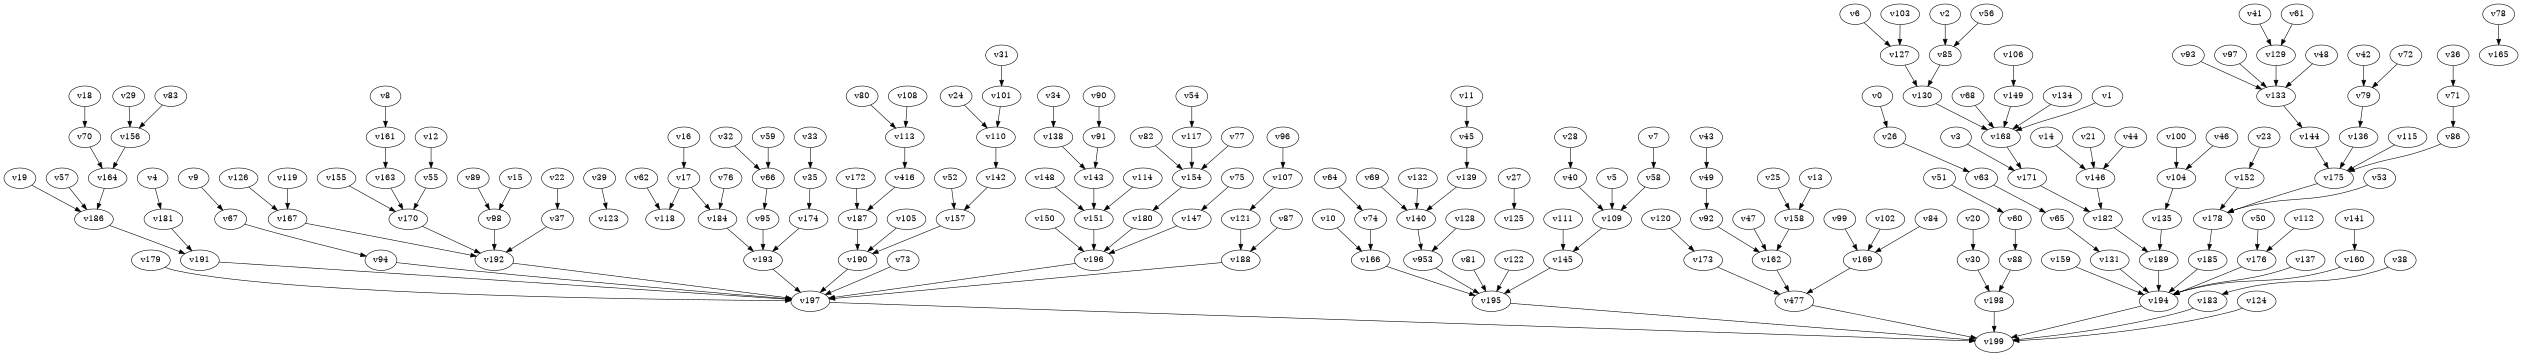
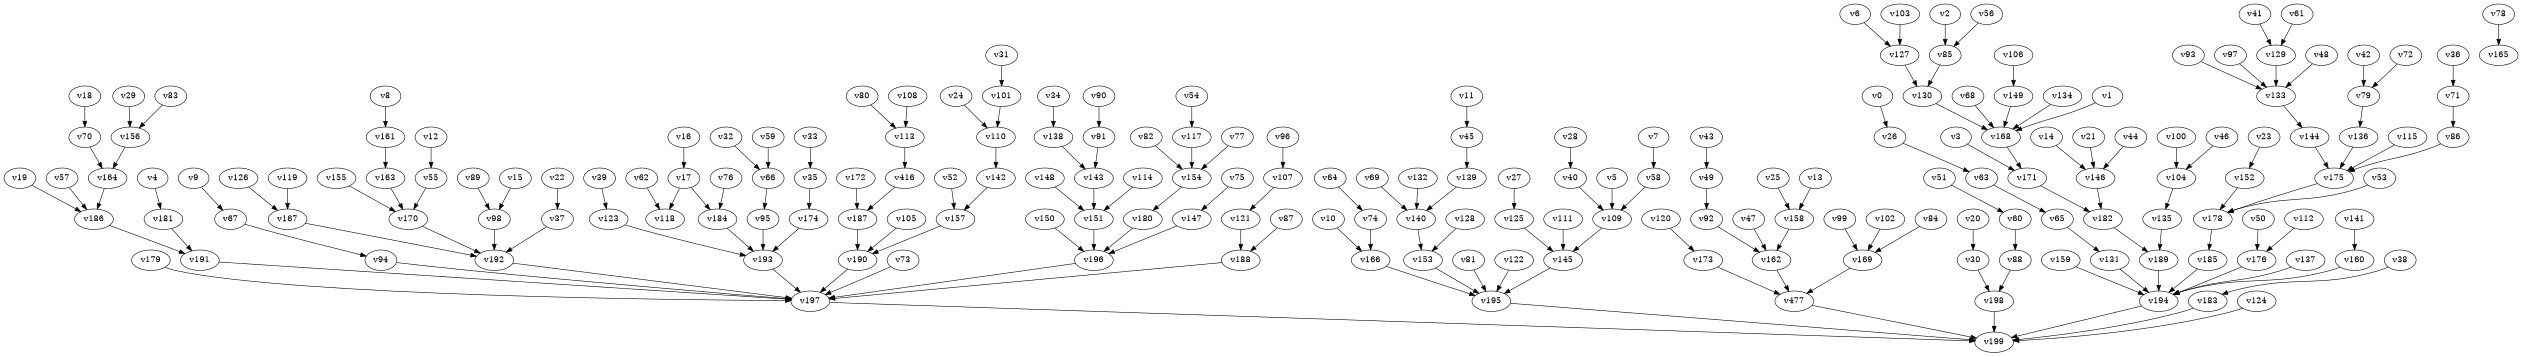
  digraph {
    v0
    v26
    v63
    v65
    v1
    v168
    v171
    v182
    v2
    v85
    v130
    v3
    v189
    v4
    v181
    v191
    v197
    v5
    v109
    v145
    v195
    v6
    v127
    v7
    v58
    v8
    v161
    v163
    v170
    v9
    v67
    v94
    v10
    v166
    v199
    v11
    v45
    v139
    v140
    v12
    v55
    v192
    v13
    v158
    v162
    n46 [label=v477]
    v14
    v146
    v15
    v98
    v16
    v17
    v118
    v184
    v193
    v18
    v70
    v164
    v186
    v19
    v20
    v30
    v198
    v21
    v22
    v37
    v23
    v152
    v178
    v185
    v24
    v110
    v142
    v157
    v25
    v131
    v27
    v125
    v28
    v40
    v29
    v156
    v31
    v101
    v32
    v66
    v95
    v33
    v35
    v174
    v34
    v138
    v143
    v151
    v36
    v71
    v86
    v175
    v38
    v183
    v39
    v123
    v41
    v129
    v133
    v144
    v42
    v79
    v136
    v43
    v49
    v92
    v44
-   v153 [label=v953]
+   v153
    v46
    v104
    v135
    v47
    v48
    v50
    v176
    v194
    v51
    v60
    v88
    v52
    v190
    v53
    v54
    v117
    v154
    v180
    v56
    v57
    v59
    v61
    v62
    v64
    v74
    v68
    v69
    v72
    v73
    v75
    v147
    v196
    v76
    v77
    v78
    v165
    v80
    v113
    n153 [label=v416]
    v187
    v81
    v82
    v83
    v84
    v169
    v87
    v188
    v89
    v90
    v91
    v93
    v96
    v107
    v121
    v97
    v99
    v100
    v102
    v103
    v105
    v106
    v149
    v108
    v111
    v112
    v114
    v115
    v119
    v167
    v120
    v173
    v122
    v124
    v126
    v128
    v132
    v134
    v137
    v141
    v160
    v148
    v150
    v155
    v159
    v172
    v179
    v0 -> v26
    v26 -> v63
    v63 -> v65
    v65 -> v131
    v1 -> v168
    v168 -> v171
    v171 -> v182
    v182 -> v189
    v2 -> v85
    v85 -> v130
    v130 -> v168
    v3 -> v171
    v189 -> v194
    v4 -> v181
    v181 -> v191
    v191 -> v197
    v197 -> v199
    v5 -> v109
    v109 -> v145
    v145 -> v195
    v195 -> v199
    v6 -> v127
    v127 -> v130
    v7 -> v58
    v58 -> v109
    v8 -> v161
    v161 -> v163
    v163 -> v170
    v170 -> v192
    v9 -> v67
    v67 -> v94
    v94 -> v197
    v10 -> v166
    v166 -> v195
    v11 -> v45
    v45 -> v139
    v139 -> v140
    v140 -> v153
    v12 -> v55
    v55 -> v170
    v192 -> v197
    v13 -> v158
    v158 -> v162
    v162 -> n46
    n46 -> v199
    v14 -> v146
    v146 -> v182
    v15 -> v98
    v98 -> v192
    v16 -> v17
    v17 -> v118
    v17 -> v184
    v184 -> v193
    v193 -> v197
    v18 -> v70
    v70 -> v164
    v164 -> v186
    v186 -> v191
    v19 -> v186
    v20 -> v30
    v30 -> v198
    v198 -> v199
    v21 -> v146
    v22 -> v37
    v37 -> v192
    v23 -> v152
    v152 -> v178
    v178 -> v185
    v185 -> v194
    v24 -> v110
    v110 -> v142
    v142 -> v157
    v157 -> v190
    v25 -> v158
    v131 -> v194
    v27 -> v125
+   v125 -> v145
    v28 -> v40
    v40 -> v109
    v29 -> v156
    v156 -> v164
    v31 -> v101
    v101 -> v110
    v32 -> v66
    v66 -> v95
    v95 -> v193
    v33 -> v35
    v35 -> v174
    v174 -> v193
    v34 -> v138
    v138 -> v143
    v143 -> v151
    v151 -> v196
    v36 -> v71
    v71 -> v86
    v86 -> v175
    v175 -> v178
    v38 -> v183
    v183 -> v199
    v39 -> v123
+   v123 -> v193
    v41 -> v129
    v129 -> v133
    v133 -> v144
    v144 -> v175
    v42 -> v79
    v79 -> v136
    v136 -> v175
    v43 -> v49
    v49 -> v92
    v92 -> v162
    v44 -> v146
    v153 -> v195
    v46 -> v104
    v104 -> v135
    v135 -> v189
    v47 -> v162
    v48 -> v133
    v50 -> v176
    v176 -> v194
    v194 -> v199
    v51 -> v60
    v60 -> v88
    v88 -> v198
    v52 -> v157
    v190 -> v197
    v53 -> v178
    v54 -> v117
    v117 -> v154
    v154 -> v180
    v180 -> v196
    v56 -> v85
    v57 -> v186
    v59 -> v66
    v61 -> v129
    v62 -> v118
    v64 -> v74
    v74 -> v166
    v68 -> v168
    v69 -> v140
    v72 -> v79
    v73 -> v197
    v75 -> v147
    v147 -> v196
    v196 -> v197
    v76 -> v184
    v77 -> v154
    v78 -> v165
    v80 -> v113
    v113 -> n153
    n153 -> v187
    v187 -> v190
    v81 -> v195
    v82 -> v154
    v83 -> v156
    v84 -> v169
    v169 -> n46
    v87 -> v188
    v188 -> v197
    v89 -> v98
    v90 -> v91
    v91 -> v143
    v93 -> v133
    v96 -> v107
    v107 -> v121
    v121 -> v188
    v97 -> v133
    v99 -> v169
    v100 -> v104
    v102 -> v169
    v103 -> v127
    v105 -> v190
    v106 -> v149
    v149 -> v168
    v108 -> v113
    v111 -> v145
    v112 -> v176
    v114 -> v151
    v115 -> v175
    v119 -> v167
    v167 -> v192
    v120 -> v173
    v173 -> n46
    v122 -> v195
    v124 -> v199
    v126 -> v167
    v128 -> v153
    v132 -> v140
    v134 -> v168
    v137 -> v194
    v141 -> v160
    v160 -> v194
    v148 -> v151
    v150 -> v196
    v155 -> v170
    v159 -> v194
    v172 -> v187
    v179 -> v197
  }
